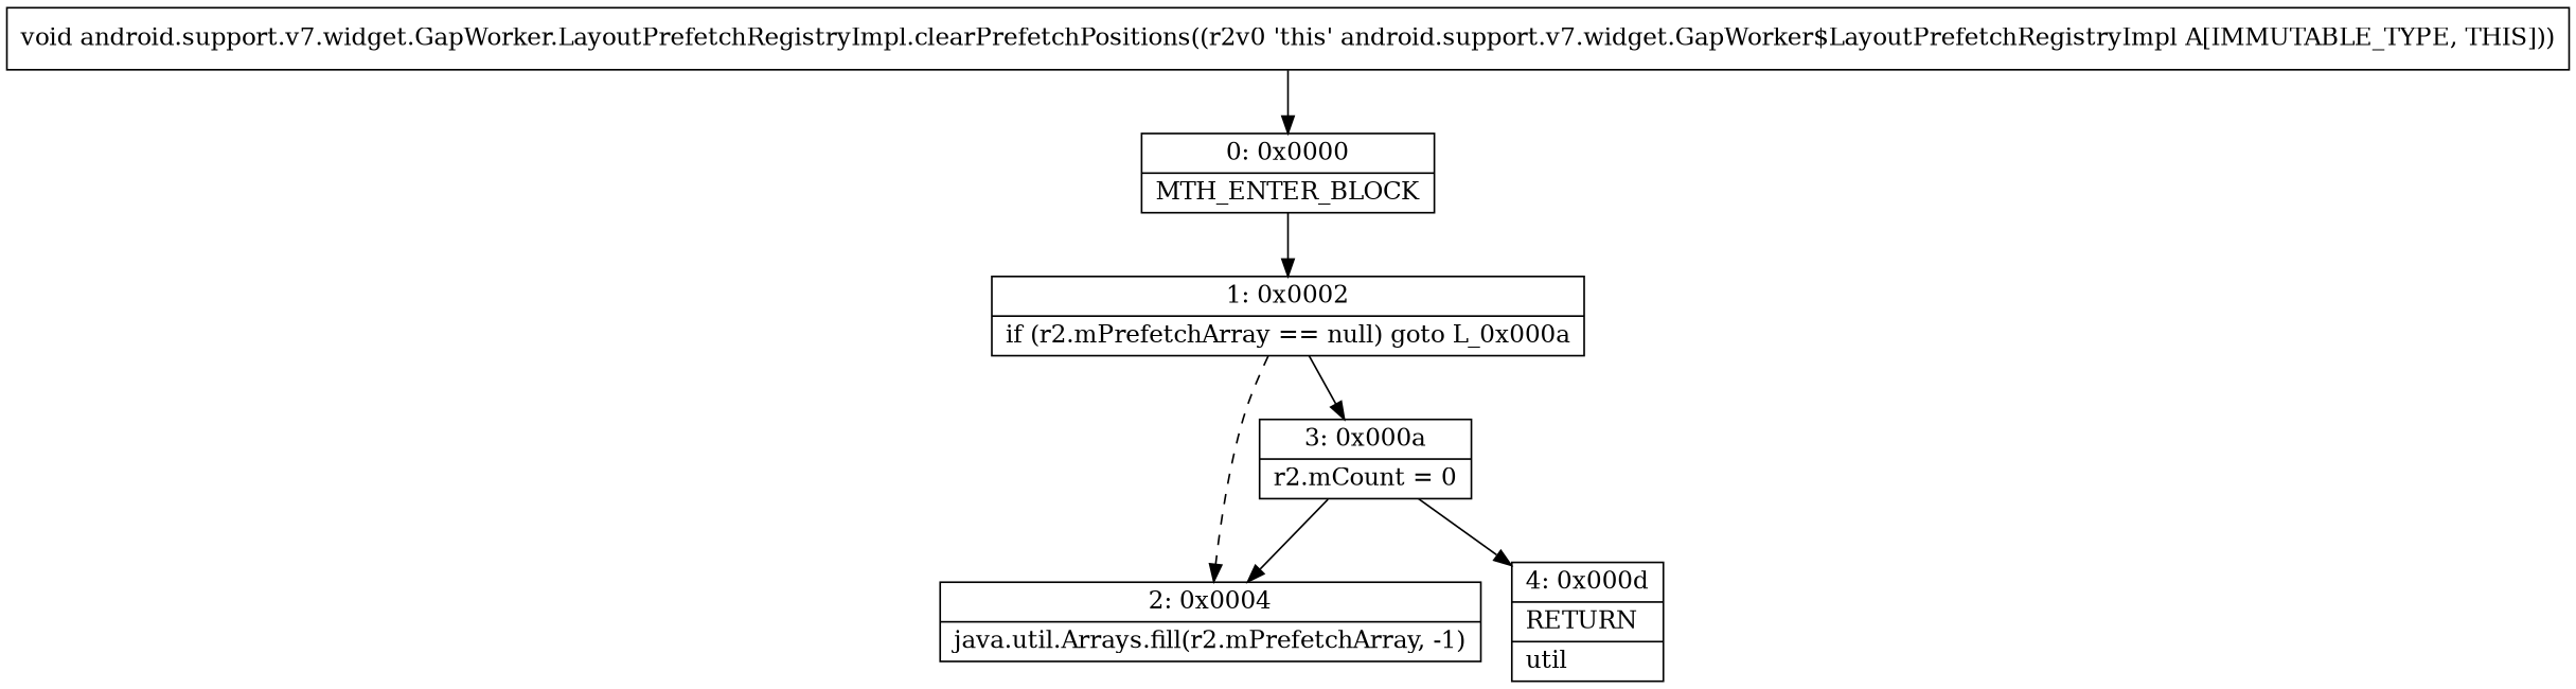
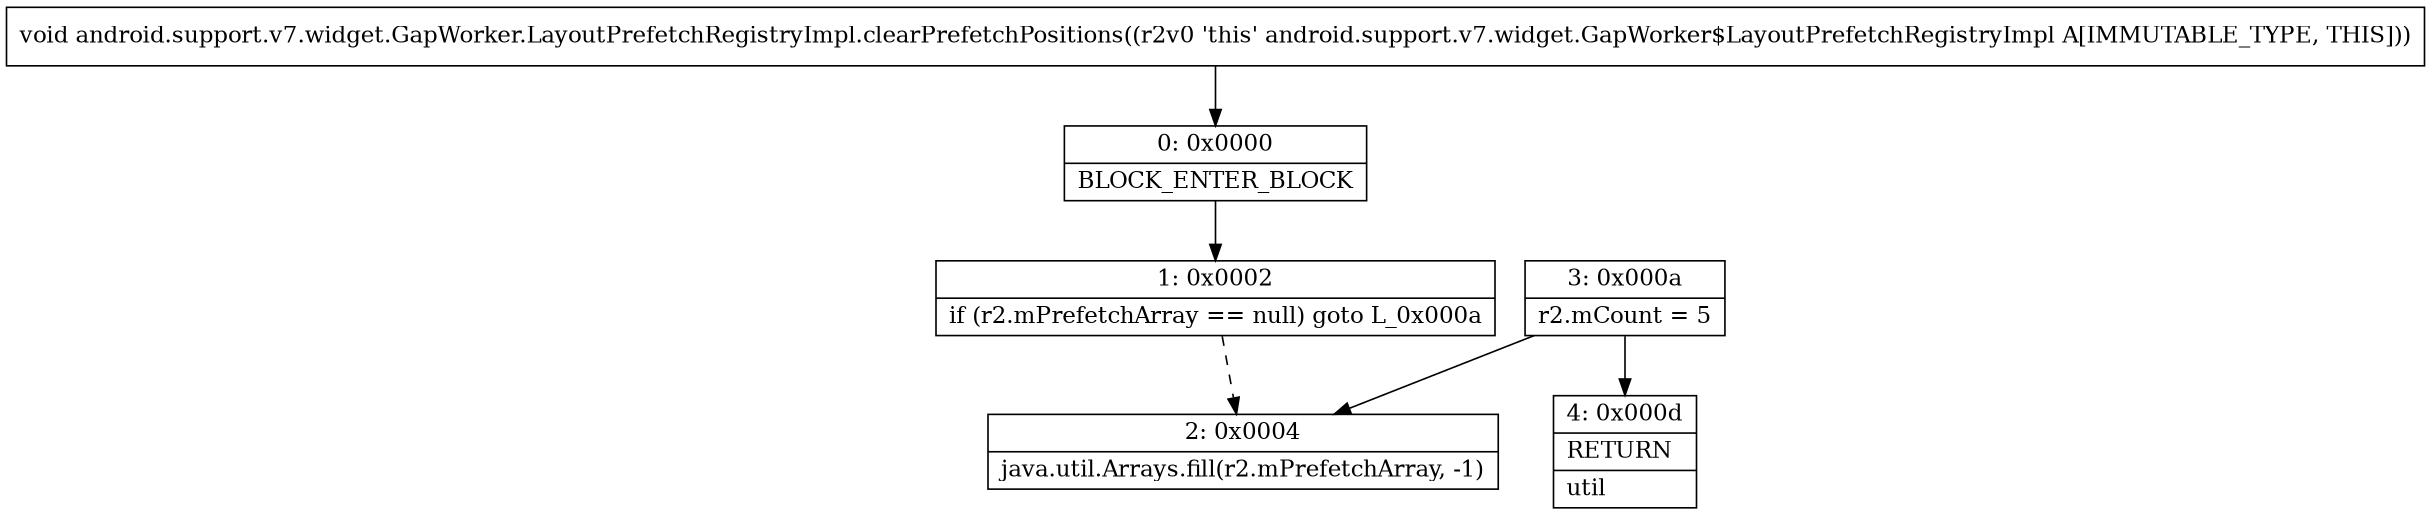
  digraph {
    node [shape=record]
-   n1 [label="{0\:\ 0x0000|MTH_ENTER_BLOCK\l}"]
+   n1 [label="{0\:\ 0x0000|BLOCK_ENTER_BLOCK\l}"]
    n2 [label="{1\:\ 0x0002|if (r2.mPrefetchArray == null) goto L_0x000a\l}"]
    n3 [label="{2\:\ 0x0004|java.util.Arrays.fill(r2.mPrefetchArray, \-1)\l}"]
-   n4 [label="{3\:\ 0x000a|r2.mCount = 0\l}"]
+   n4 [label="{3\:\ 0x000a|r2.mCount = 5\l}"]
    n5 [label="{4\:\ 0x000d|RETURN\l|util\l}"]
    n6 [label="{void android.support.v7.widget.GapWorker.LayoutPrefetchRegistryImpl.clearPrefetchPositions((r2v0 'this' android.support.v7.widget.GapWorker$LayoutPrefetchRegistryImpl A[IMMUTABLE_TYPE, THIS])) }"]
    n1 -> n2
    n2 -> n3 [style=dashed]
-   n2 -> n4
    n4 -> n3
    n4 -> n5
    n6 -> n1
  }
